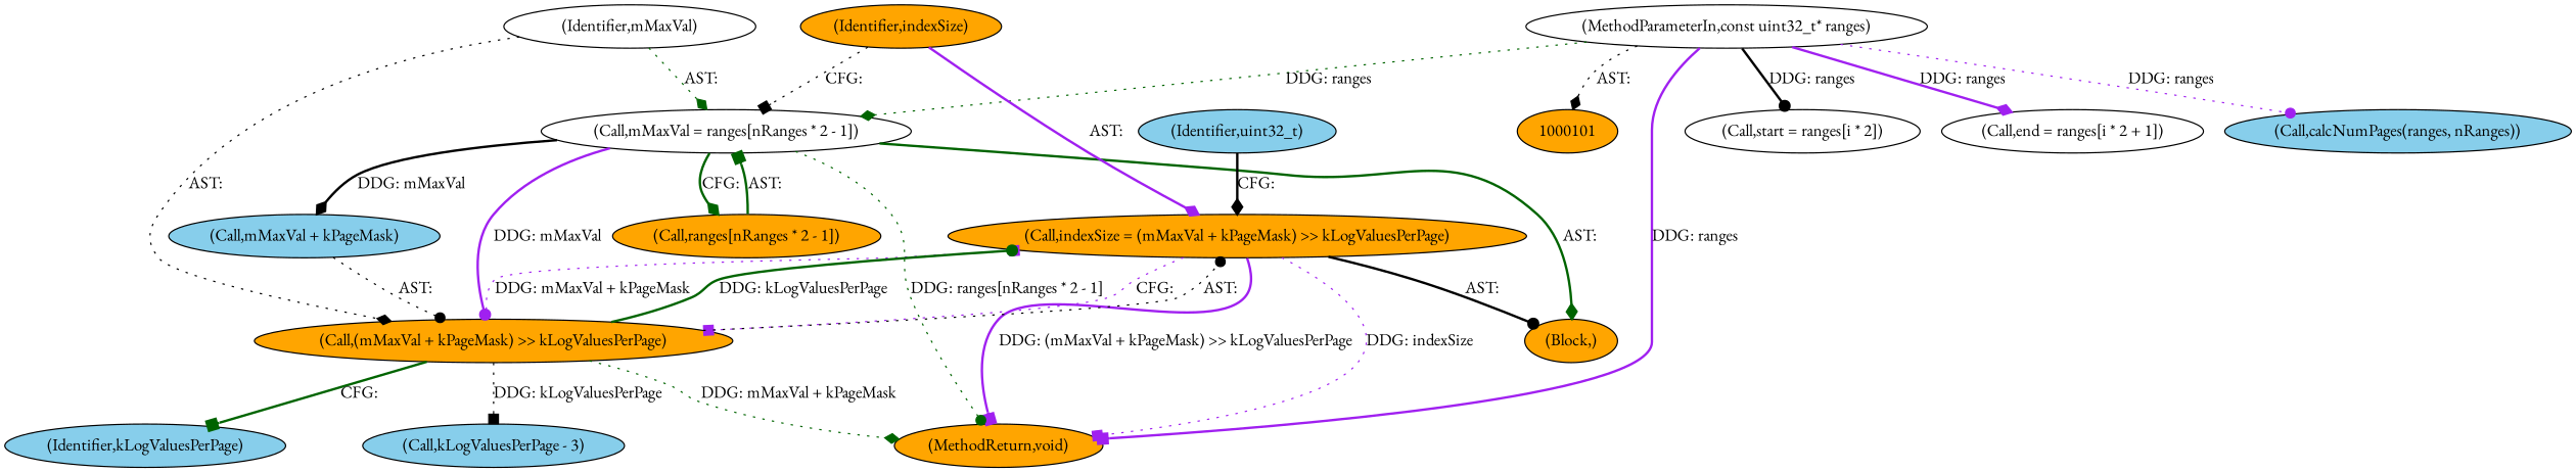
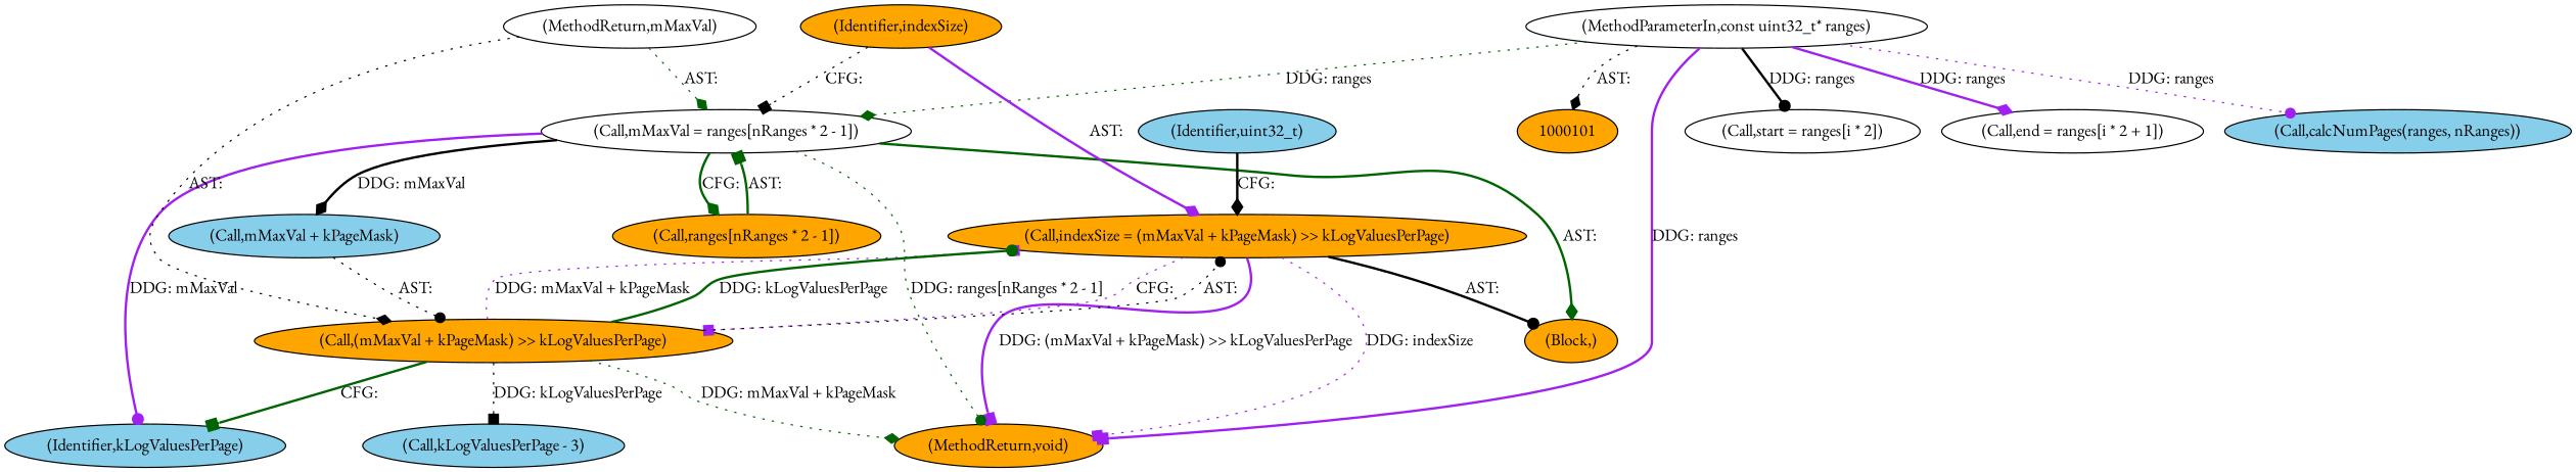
  digraph {
    fontname="EB Garamond"
    node [fillcolor=orange fontname="EB Garamond" style=filled]
    edge [arrowhead=diamond color=black fontname="EB Garamond" style=dotted]
    n1 [label="(Call,indexSize = (mMaxVal + kPageMask) >> kLogValuesPerPage)"]
    n2 [label="(Call,(mMaxVal + kPageMask) >> kLogValuesPerPage)"]
    n3 [label="(MethodReturn,void)"]
    n4 [label="(Block,)"]
    n5 [fillcolor=skyblue label="(Identifier,kLogValuesPerPage)"]
    n6 [fillcolor=skyblue label="(Call,kLogValuesPerPage - 3)"]
    n7 [fillcolor=white label="(Call,mMaxVal = ranges[nRanges * 2 - 1])"]
    n8 [fillcolor=skyblue label="(Call,mMaxVal + kPageMask)"]
    n9 [label="(Call,ranges[nRanges * 2 - 1])"]
    n10 [fillcolor=white label="(MethodParameterIn,const uint32_t* ranges)"]
    n11 [fillcolor=white label="(Call,start = ranges[i * 2])"]
    n12 [fillcolor=white label="(Call,end = ranges[i * 2 + 1])"]
    n13 [fillcolor=skyblue label="(Call,calcNumPages(ranges, nRanges))"]
    1000101
-   n15 [fillcolor=white label="(Identifier,mMaxVal)"]
+   n15 [fillcolor=white label="(MethodReturn,mMaxVal)"]
    n16 [fillcolor=skyblue label="(Identifier,uint32_t)"]
    n17 [label="(Identifier,indexSize)"]
    n1 -> n2 [arrowhead=box color=purple label="CFG: "]
    n1 -> n3 [arrowhead=box color=purple label="DDG: indexSize"]
    n1 -> n3 [arrowhead=box color=purple label="DDG: (mMaxVal + kPageMask) >> kLogValuesPerPage" style=bold]
    n1 -> n4 [arrowhead=dot label="AST: " style=bold]
    n2 -> n1 [arrowhead=dot label="AST: "]
    n2 -> n1 [arrowhead=box color=purple label="DDG: mMaxVal + kPageMask"]
    n2 -> n1 [arrowhead=dot color=darkgreen label="DDG: kLogValuesPerPage" style=bold]
    n2 -> n3 [color=darkgreen label="DDG: mMaxVal + kPageMask"]
    n2 -> n5 [arrowhead=box color=darkgreen label="CFG: " style=bold]
    n2 -> n6 [arrowhead=box label="DDG: kLogValuesPerPage"]
-   n7 -> n2 [arrowhead=dot color=purple label="DDG: mMaxVal" style=bold]
+   n7 -> n5 [arrowhead=dot color=purple label="DDG: mMaxVal" style=bold]
    n7 -> n3 [arrowhead=dot color=darkgreen label="DDG: ranges[nRanges * 2 - 1]"]
    n7 -> n4 [color=darkgreen label="AST: " style=bold]
    n7 -> n8 [label="DDG: mMaxVal" style=bold]
    n7 -> n9 [color=darkgreen label="CFG: " style=bold]
    n8 -> n2 [arrowhead=dot label="AST: "]
    n9 -> n7 [arrowhead=box color=darkgreen label="AST: " style=bold]
    n10 -> n3 [arrowhead=box color=purple label="DDG: ranges" style=bold]
    n10 -> n7 [color=darkgreen label="DDG: ranges"]
    n10 -> n11 [arrowhead=dot label="DDG: ranges" style=bold]
    n10 -> n12 [color=purple label="DDG: ranges" style=bold]
    n10 -> n13 [arrowhead=dot color=purple label="DDG: ranges"]
    n10 -> 1000101 [label="AST: "]
    n15 -> n2 [label="AST: "]
    n15 -> n7 [color=darkgreen label="AST: "]
    n16 -> n1 [label="CFG: " style=bold]
    n17 -> n1 [color=purple label="AST: " style=bold]
    n17 -> n7 [arrowhead=box label="CFG: "]
  }
